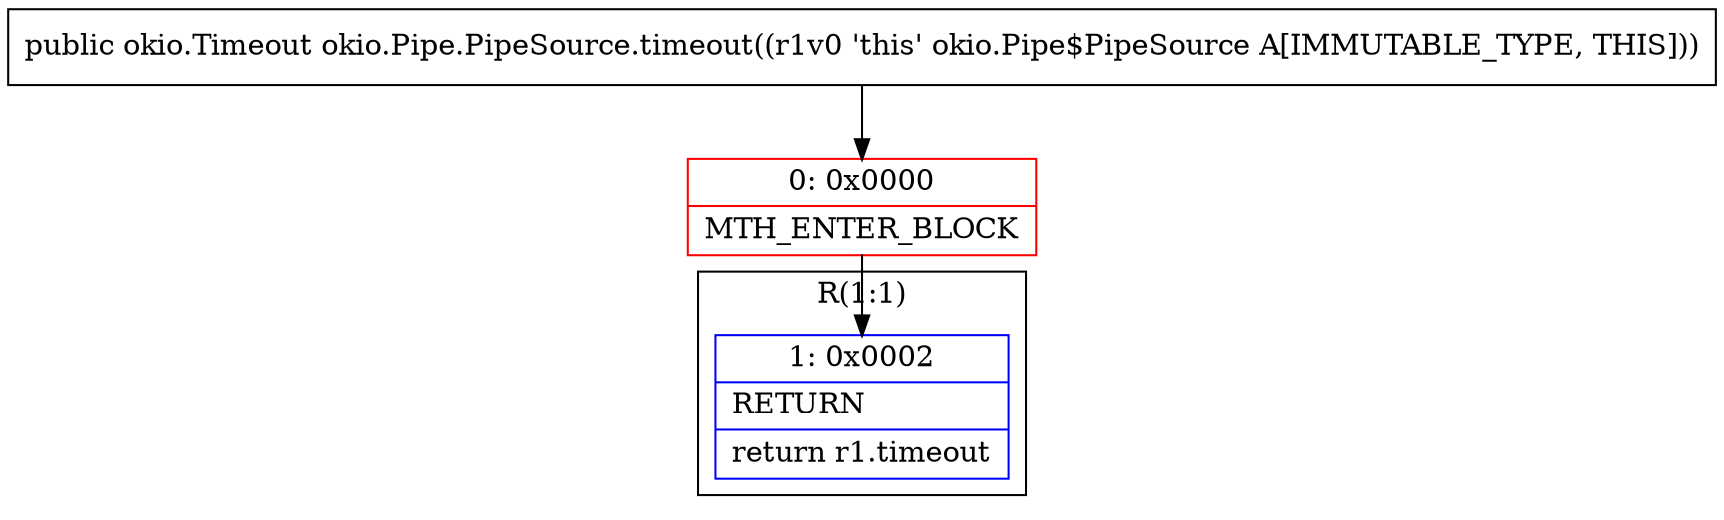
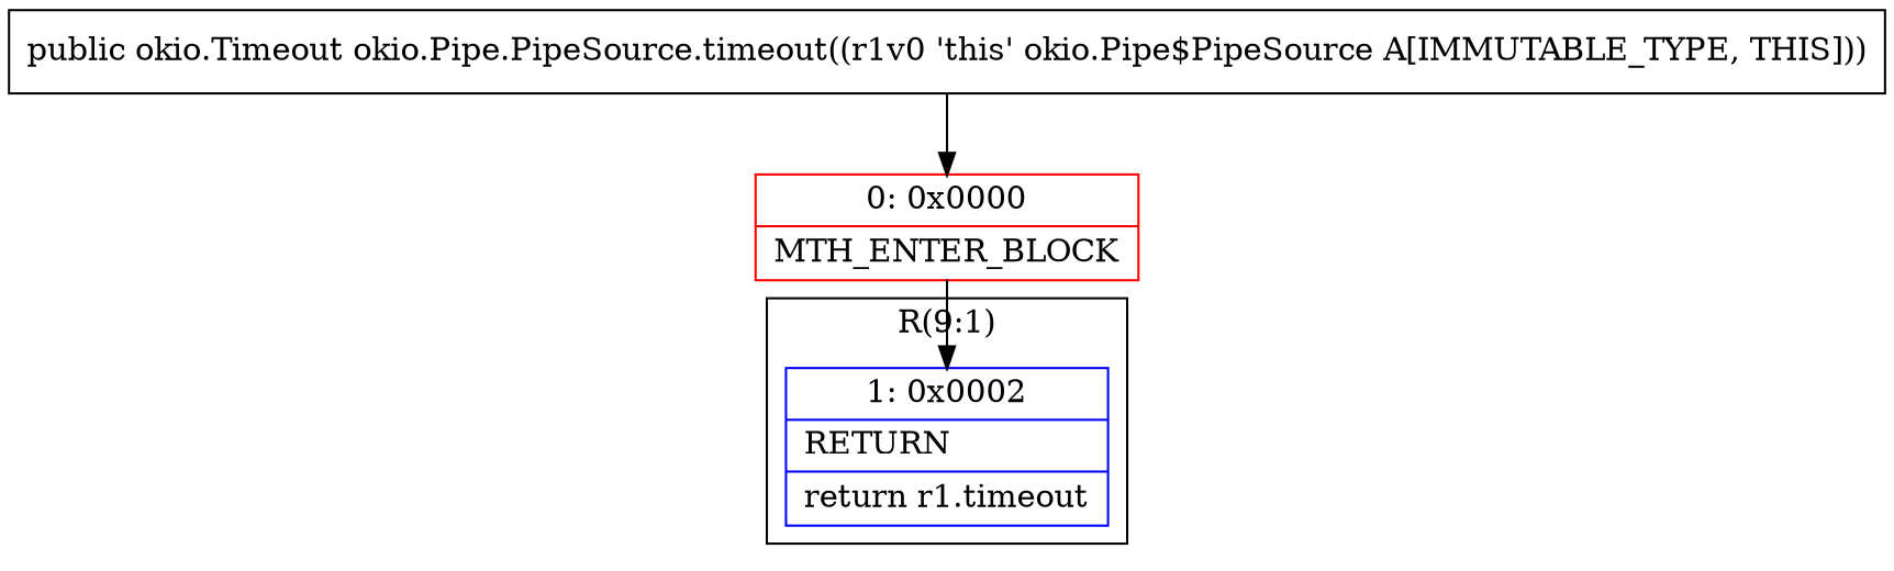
  digraph {
    fontname="DejaVu Serif"
    node [shape=record fontname="DejaVu Serif"]
    edge [fontname="DejaVu Serif"]
    n1 [color=blue label="{1\:\ 0x0002|RETURN\l|return r1.timeout\l}"]
    n2 [color=red label="{0\:\ 0x0000|MTH_ENTER_BLOCK\l}"]
    n3 [label="{public okio.Timeout okio.Pipe.PipeSource.timeout((r1v0 'this' okio.Pipe$PipeSource A[IMMUTABLE_TYPE, THIS])) }"]
    subgraph cluster_1 {
-     label="R(1:1)"
+     label="R(9:1)"
      n1
    }
    n2 -> n1
    n3 -> n2
  }
